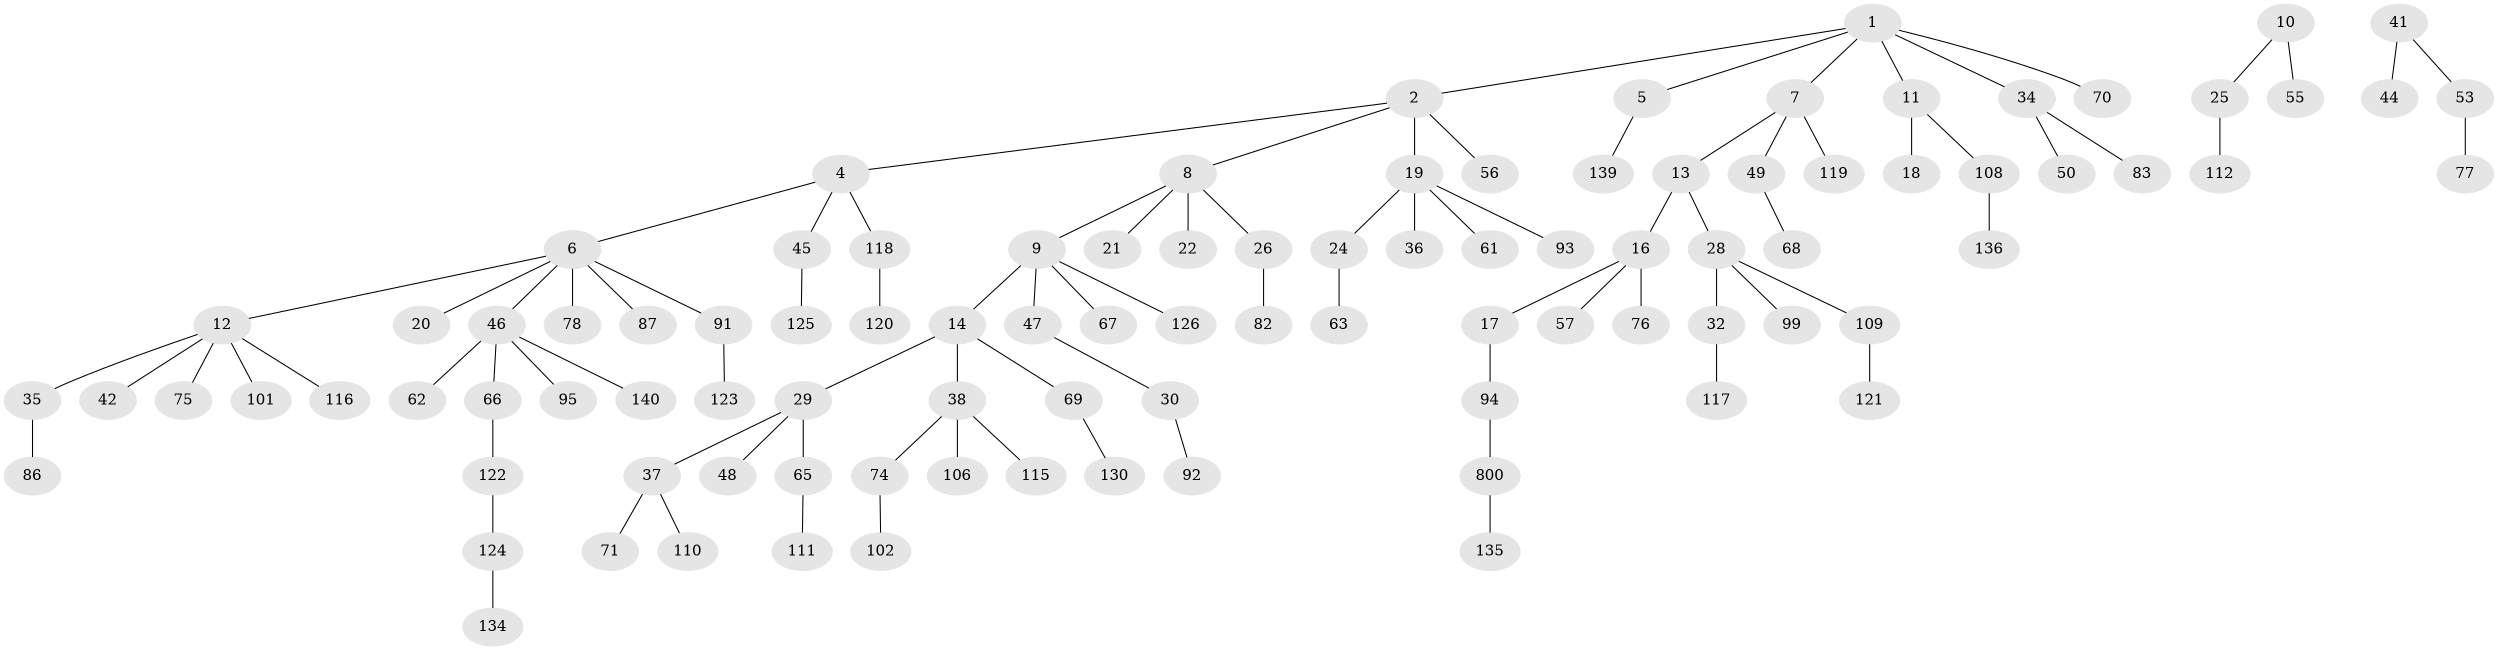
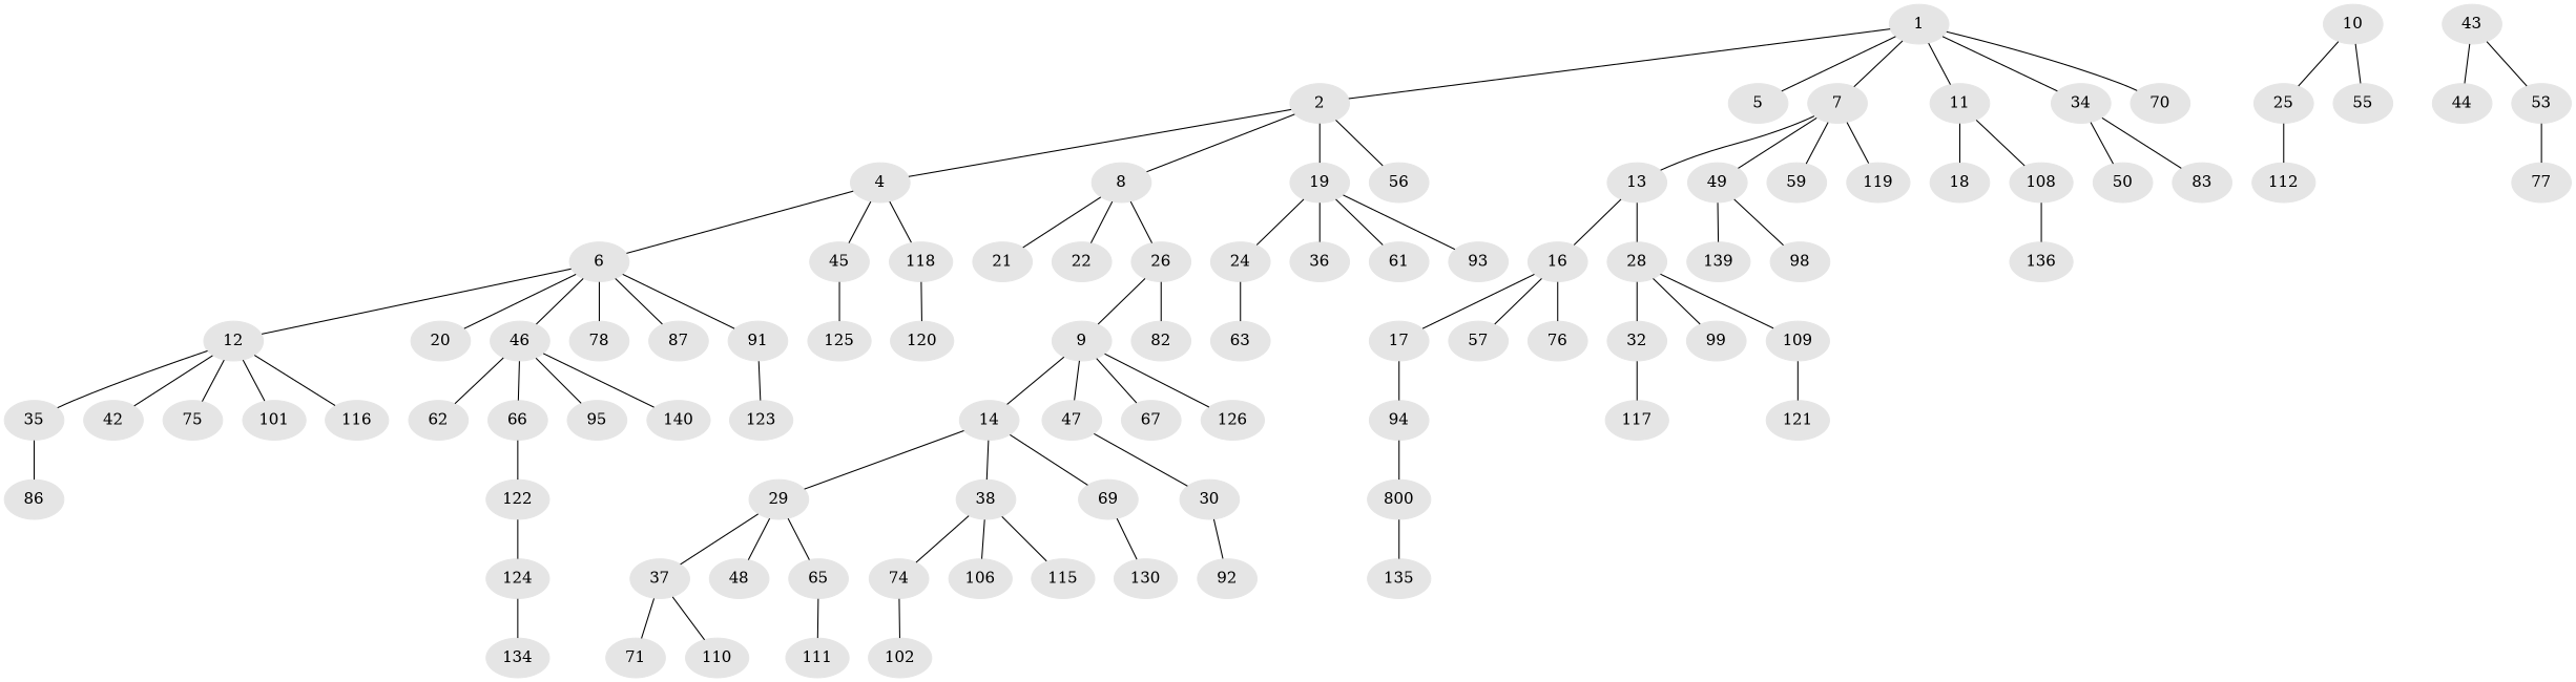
  graph {
    node [color=gray90 style=filled]
    1 [super="+3"]
    2 [super="+31"]
    5 [super="+129"]
    7 [super="+27"]
    11 [super="+72"]
    34 [super="+54"]
    70
    4 [super="+40"]
    8 [super="+73"]
    19 [super="+30"]
    56 [super="+127"]
    139
    13 [super="+23"]
    49
+   59
    119
    18
    108
    50 [super="+81"]
    83
    6 [super="+15"]
    45 [super="+89"]
    118
    9 [super="+51"]
    21
    22
    26 [super="+58"]
    24 [super="+104"]
    36 [super="+68"]
    61
    93
    12 [super="+64"]
    20 [super="+41"]
    46 [super="+84"]
    78 [super="+128"]
    87 [super="+137"]
    n37 [label=91]
    125 [super="+133"]
    120
    10
    25
    55
    35
    42 [super="+85"]
    75 [super="+91"]
    101 [super="+105"]
    116
    62
    66 [super="+103"]
    95
    140
    123
    16 [super="+33"]
    28 [super="+39"]
-   98 [label=68]
+   98
    14
    47
    67 [super="+90"]
    126
    82
    29 [super="+88"]
    38 [super="+52"]
    69 [super="+114"]
    n64 [label=30]
    112
-   43 [label=41]
+   43
    44
    53 [super="+60"]
    136
    86
    17 [super="+79"]
    57 [super="+113"]
    76
    32 [super="+107"]
    99
    109
    37 [super="+132"]
    48 [super="+138"]
    65 [super="+97"]
    74
    106
    115
    130
    94
    n85 [label=800 super="+131"]
    63
    117
    121 [super="+141"]
    71
    110
    111
    102
    77
    122
    92
    124
    135
    134
    1 -- 2
    1 -- 5
    1 -- 7
    1 -- 11
    1 -- 34
    1 -- 70
    2 -- 4
    2 -- 8
    2 -- 19
    2 -- 56
-   5 -- 139
+   49 -- 139
    7 -- 13
    7 -- 49
+   7 -- 59
    7 -- 119
    11 -- 18
    11 -- 108
    34 -- 50
    34 -- 83
    4 -- 6
    4 -- 45
    4 -- 118
-   8 -- 9
+   26 -- 9
    8 -- 21
    8 -- 22
    8 -- 26
    19 -- 24
    19 -- 36
    19 -- 61
    19 -- 93
    13 -- 16
    13 -- 28
    49 -- 98
    108 -- 136
    6 -- 12
    6 -- 20
    6 -- 46
    6 -- 78
    6 -- 87
    6 -- n37
    45 -- 125
    118 -- 120
    9 -- 14
    9 -- 47
    9 -- 67
    9 -- 126
    26 -- 82
    24 -- 63
    12 -- 35
    12 -- 42
    12 -- 75
    12 -- 101
    12 -- 116
    46 -- 62
    46 -- 66
    46 -- 95
    46 -- 140
    n37 -- 123
    10 -- 25
    10 -- 55
    25 -- 112
    35 -- 86
    66 -- 122
    16 -- 17
    16 -- 57
    16 -- 76
    28 -- 32
    28 -- 99
    28 -- 109
    14 -- 29
    14 -- 38
    14 -- 69
    47 -- n64
    29 -- 37
    29 -- 48
    29 -- 65
    38 -- 74
    38 -- 106
    38 -- 115
    69 -- 130
    n64 -- 92
    43 -- 44
    43 -- 53
    53 -- 77
    17 -- 94
    32 -- 117
    109 -- 121
    37 -- 71
    37 -- 110
    65 -- 111
    74 -- 102
    94 -- n85
    n85 -- 135
    122 -- 124
    124 -- 134
  }
